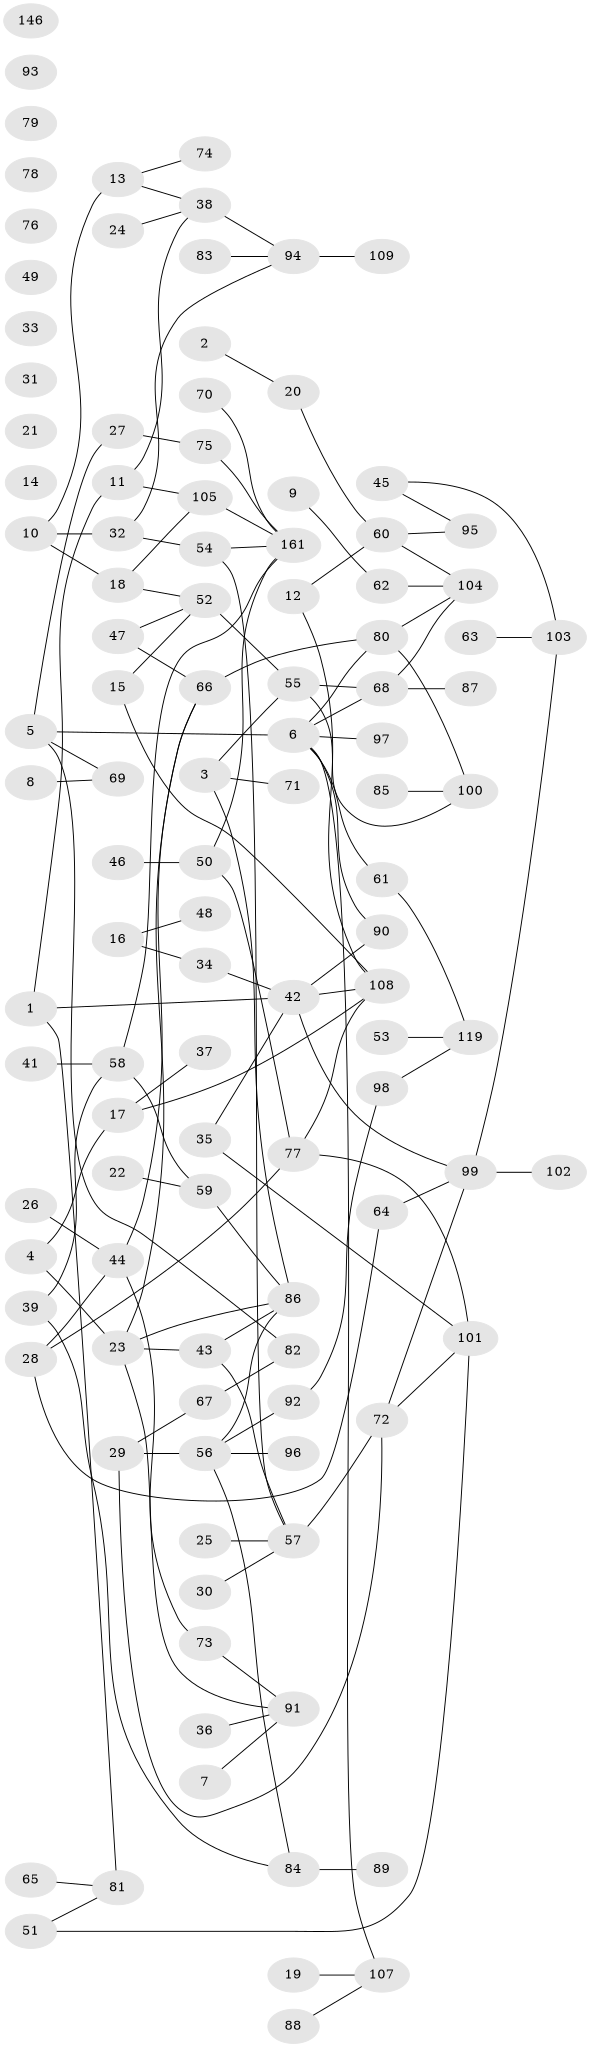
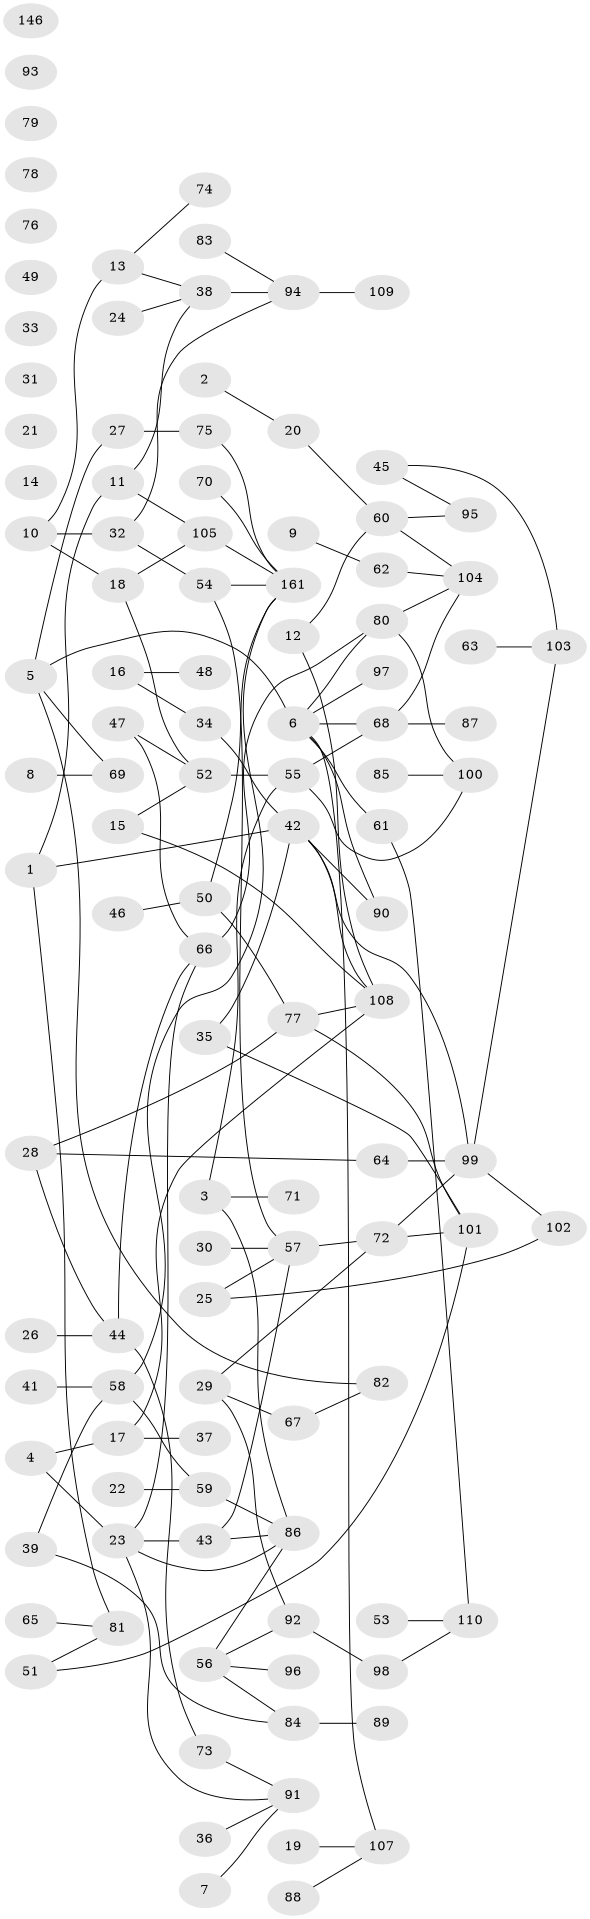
  graph {
    rankdir=LR
    node [color=gray90 style=filled]
    1
    11
    42
    81
    38
    105
    90
    108
    99
    2
    20
    60
    3
    55
    71
    86
    68
    100
    4
    17
    23
    37
    91
    43
    66
    5
    6
    27
    69
    82
    61
    80
    97
    107
    75
-   110 [label=119]
+   110
    104
    87
    7
    8
    9
    62
    10
    13
    18
    32
    74
    52
    54
    94
    n51 [label=161]
    12
    95
    14
    15
    16
    34
    48
    19
    21
    22
    59
    57
    24
    25
    102
    72
    26
    44
    73
    28
    64
    77
    101
    29
    56
    67
    84
    92
    96
    30
    31
    109
    33
    35
    36
    39
    58
    89
    41
    103
    45
    46
    50
    47
    49
    51
    53
    98
    63
    65
    70
    76
    78
    79
    83
    85
    88
    93
    n110 [label=146]
    1 -- 11
    1 -- 42
    1 -- 81
    11 -- 38
    11 -- 105
    42 -- 90
    42 -- 108
    42 -- 99
    38 -- 94
    105 -- n51
    99 -- 102
    99 -- 103
    2 -- 20
    20 -- 60
    60 -- 104
    60 -- 95
    3 -- 55
    3 -- 71
    3 -- 86
    55 -- 68
    55 -- 100
    68 -- 104
    68 -- 87
    4 -- 17
    4 -- 23
    17 -- 108
    17 -- 37
    23 -- 86
    23 -- 91
    23 -- 43
    23 -- 66
    43 -- 86
    43 -- 57
    66 -- 80
    5 -- 6
    5 -- 27
    5 -- 69
    5 -- 82
    6 -- 90
    6 -- 68
    6 -- 61
    6 -- 80
    6 -- 97
    6 -- 107
    27 -- 75
    61 -- 110
    80 -- 100
    80 -- 104
    75 -- n51
    7 -- 91
    8 -- 69
    9 -- 62
    62 -- 104
    10 -- 13
    10 -- 18
    10 -- 32
    13 -- 38
    13 -- 74
    18 -- 105
    18 -- 52
    32 -- 54
    32 -- 94
    52 -- 55
    54 -- n51
    54 -- 57
    94 -- 109
    12 -- 108
    12 -- 60
    15 -- 108
    15 -- 52
    16 -- 34
    16 -- 48
    34 -- 42
    19 -- 107
    22 -- 59
    59 -- 86
    57 -- 72
    24 -- 38
    25 -- 57
+   25 -- 102
    72 -- 99
    72 -- 101
    26 -- 44
    44 -- 66
    44 -- 73
    73 -- 91
    28 -- 44
    28 -- 64
    28 -- 77
    64 -- 99
    77 -- 108
    77 -- 101
    29 -- 72
-   29 -- 56
+   29 -- 92
    29 -- 67
    56 -- 86
    56 -- 84
    56 -- 92
    56 -- 96
    67 -- 82
    84 -- 89
    92 -- 98
    30 -- 57
    35 -- 42
    35 -- 101
    36 -- 91
    39 -- 84
    39 -- 58
    58 -- n51
    58 -- 59
    41 -- 58
    45 -- 95
    45 -- 103
    46 -- 50
    50 -- n51
    50 -- 77
    47 -- 66
    47 -- 52
    51 -- 81
    51 -- 101
    53 -- 110
    98 -- 110
    63 -- 103
    65 -- 81
    70 -- n51
    83 -- 94
    85 -- 100
    88 -- 107
  }
